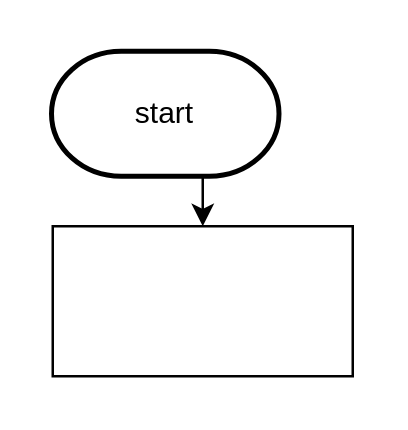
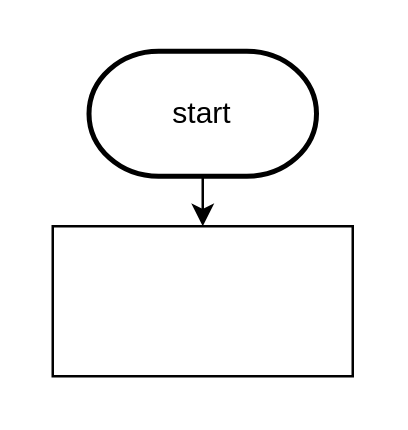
  <mxCell id="0" />
  <mxCell id="1" parent="0" />
  <mxCell id="2" style="edgeStyle=orthogonalEdgeStyle;rounded=0;orthogonalLoop=1;jettySize=auto;html=1;exitX=0.5;exitY=1;exitDx=0;exitDy=0;exitPerimeter=0;entryX=0.5;entryY=0;entryDx=0;entryDy=0;" edge="1" parent="1" source="3"><mxGeometry relative="1" as="geometry"><mxPoint x="80.5" y="90" as="targetPoint" /></mxGeometry></mxCell>
- <mxCell id="3" value="start" style="strokeWidth=2;html=1;shape=mxgraph.flowchart.terminator;whiteSpace=wrap;" vertex="1" parent="1"><mxGeometry x="20" y="20" width="91" height="50" as="geometry" /></mxCell>
+ <mxCell id="3" value="start" style="strokeWidth=2;html=1;shape=mxgraph.flowchart.terminator;whiteSpace=wrap;" vertex="1" parent="1"><mxGeometry x="35" y="20" width="91" height="50" as="geometry" /></mxCell>
  <mxCell id="4" value="" style="rounded=0;whiteSpace=wrap;html=1;" vertex="1" parent="1"><mxGeometry x="20.5" y="90" width="120" height="60" as="geometry" /></mxCell>
